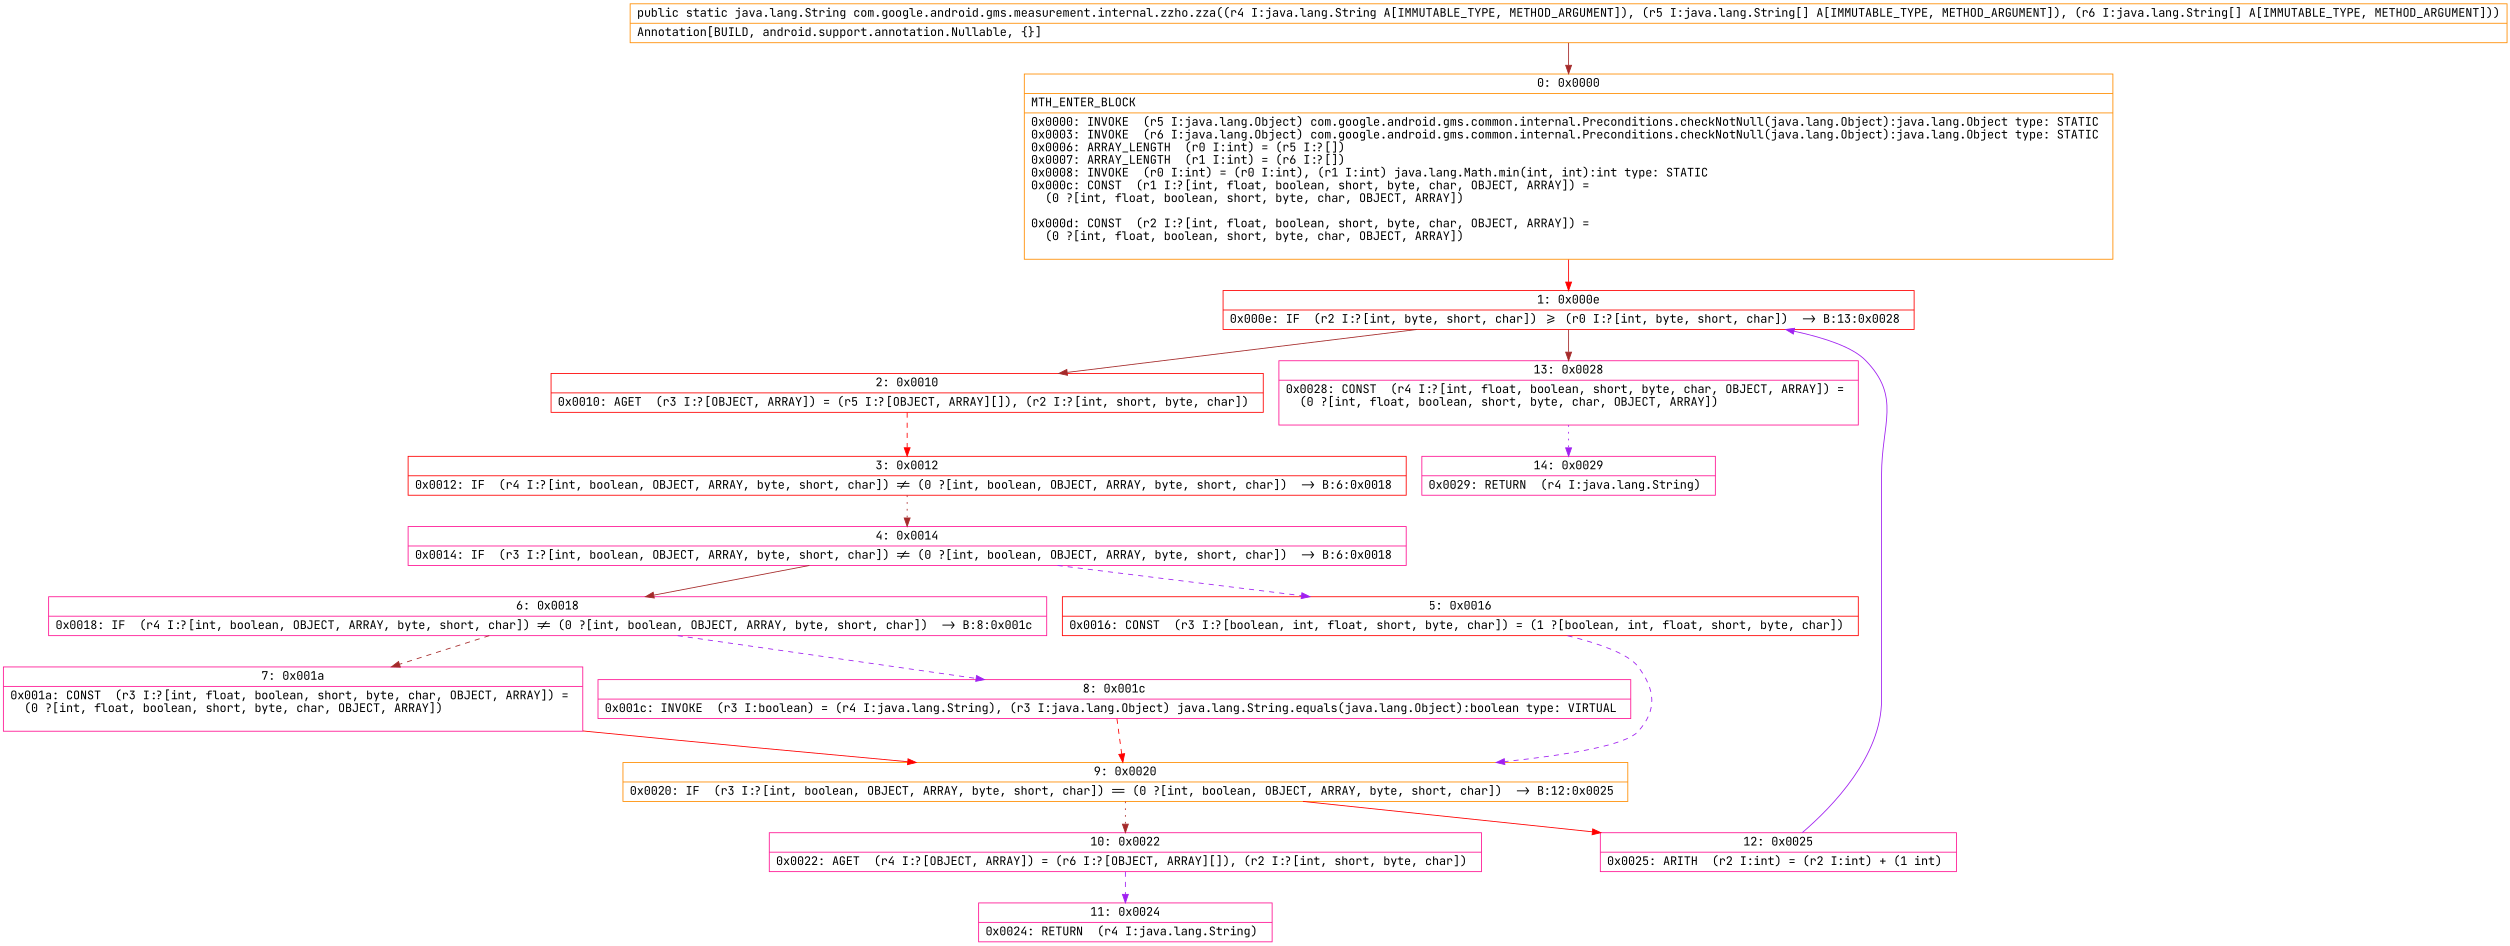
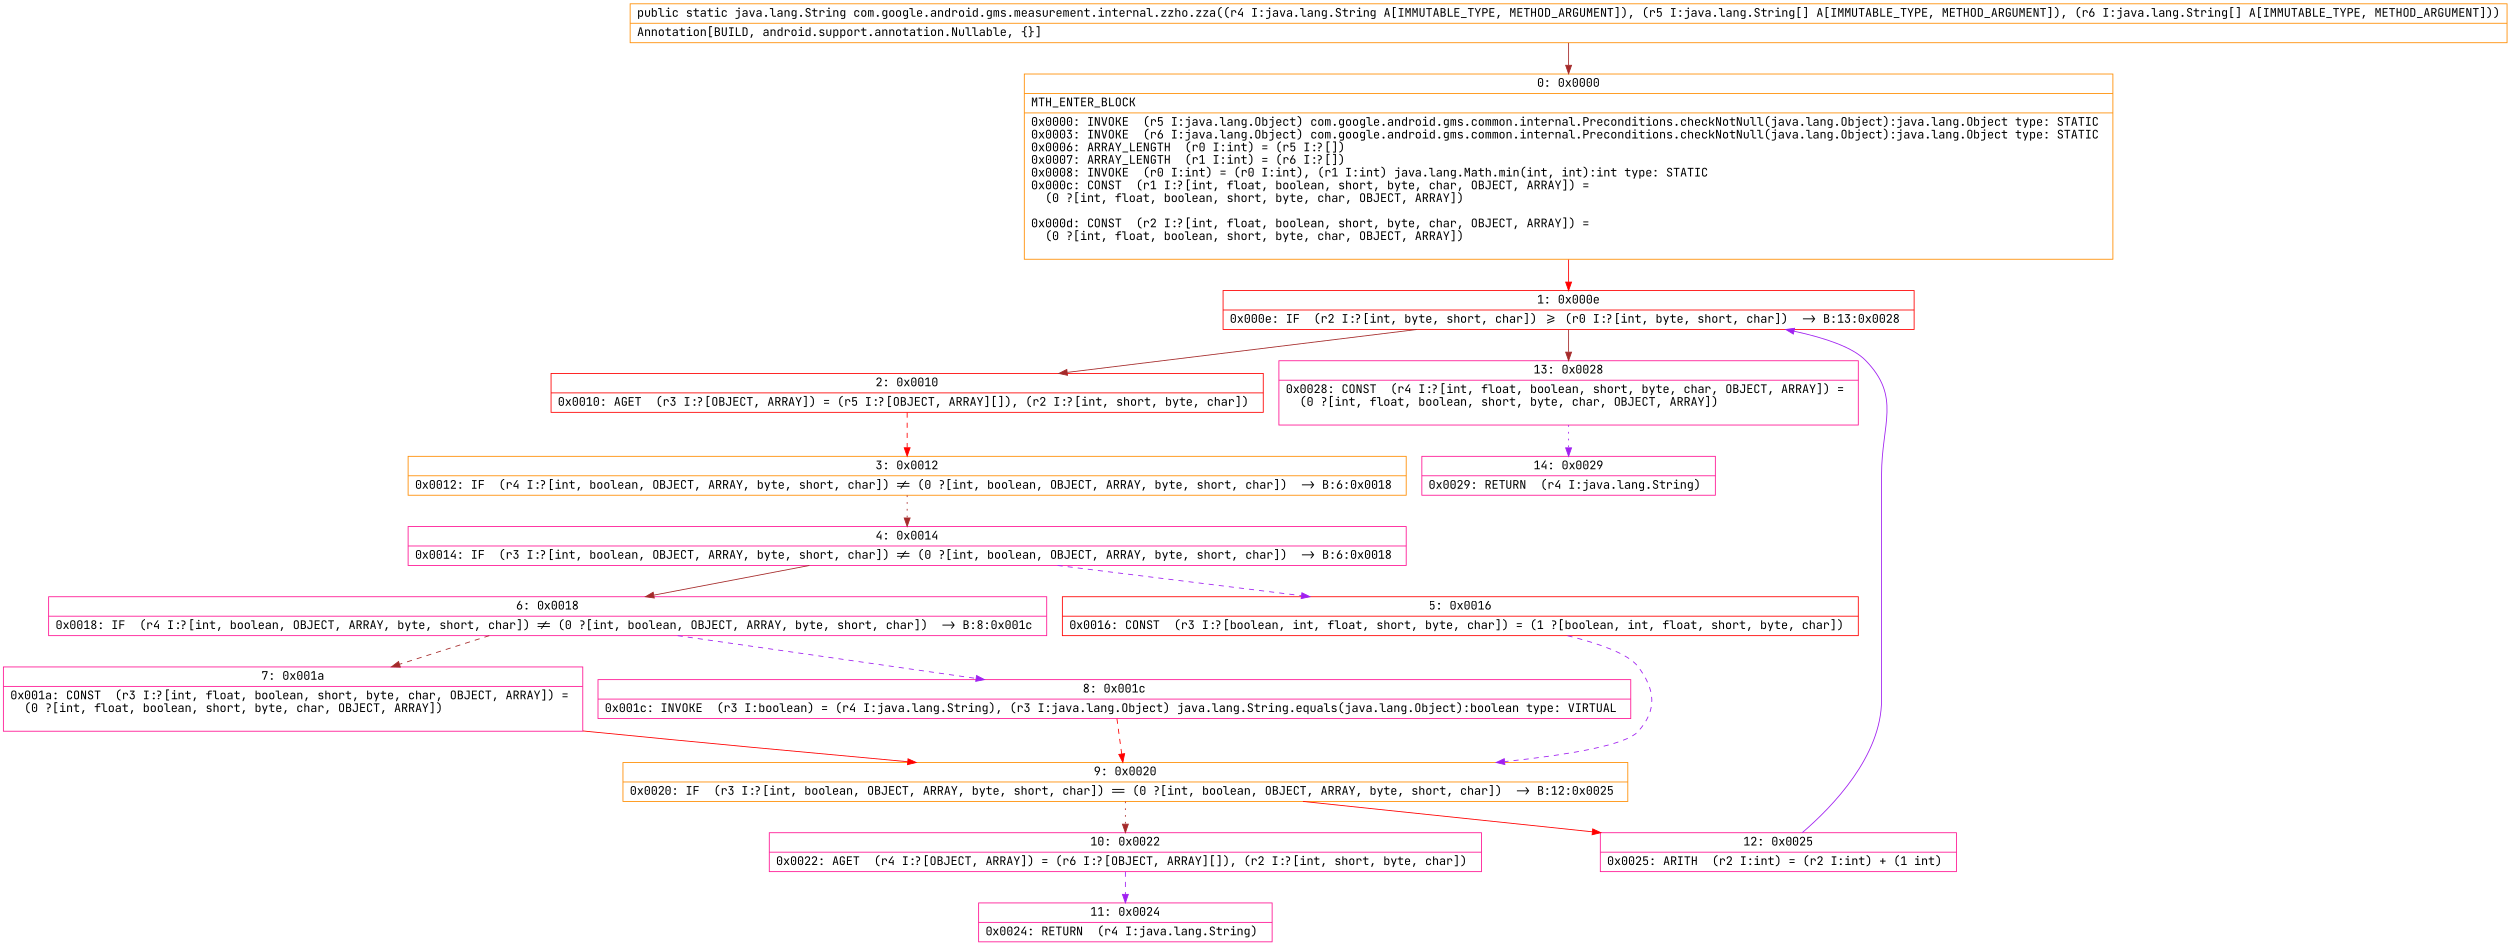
  digraph {
    fontname="JetBrains Mono"
    node [color=deeppink fontname="JetBrains Mono" shape=record]
    edge [color=brown fontname="JetBrains Mono" style=solid]
    n1 [color=darkorange label="{0\:\ 0x0000|MTH_ENTER_BLOCK\l|0x0000: INVOKE  (r5 I:java.lang.Object) com.google.android.gms.common.internal.Preconditions.checkNotNull(java.lang.Object):java.lang.Object type: STATIC \l0x0003: INVOKE  (r6 I:java.lang.Object) com.google.android.gms.common.internal.Preconditions.checkNotNull(java.lang.Object):java.lang.Object type: STATIC \l0x0006: ARRAY_LENGTH  (r0 I:int) = (r5 I:?[]) \l0x0007: ARRAY_LENGTH  (r1 I:int) = (r6 I:?[]) \l0x0008: INVOKE  (r0 I:int) = (r0 I:int), (r1 I:int) java.lang.Math.min(int, int):int type: STATIC \l0x000c: CONST  (r1 I:?[int, float, boolean, short, byte, char, OBJECT, ARRAY]) = \l  (0 ?[int, float, boolean, short, byte, char, OBJECT, ARRAY])\l \l0x000d: CONST  (r2 I:?[int, float, boolean, short, byte, char, OBJECT, ARRAY]) = \l  (0 ?[int, float, boolean, short, byte, char, OBJECT, ARRAY])\l \l}"]
    n2 [color=red label="{1\:\ 0x000e|0x000e: IF  (r2 I:?[int, byte, short, char]) \>= (r0 I:?[int, byte, short, char])  \-\> B:13:0x0028 \l}"]
    n3 [color=red label="{2\:\ 0x0010|0x0010: AGET  (r3 I:?[OBJECT, ARRAY]) = (r5 I:?[OBJECT, ARRAY][]), (r2 I:?[int, short, byte, char]) \l}"]
    n4 [label="{13\:\ 0x0028|0x0028: CONST  (r4 I:?[int, float, boolean, short, byte, char, OBJECT, ARRAY]) = \l  (0 ?[int, float, boolean, short, byte, char, OBJECT, ARRAY])\l \l}"]
-   n5 [color=red label="{3\:\ 0x0012|0x0012: IF  (r4 I:?[int, boolean, OBJECT, ARRAY, byte, short, char]) != (0 ?[int, boolean, OBJECT, ARRAY, byte, short, char])  \-\> B:6:0x0018 \l}"]
+   n5 [color=darkorange label="{3\:\ 0x0012|0x0012: IF  (r4 I:?[int, boolean, OBJECT, ARRAY, byte, short, char]) != (0 ?[int, boolean, OBJECT, ARRAY, byte, short, char])  \-\> B:6:0x0018 \l}"]
    n6 [label="{14\:\ 0x0029|0x0029: RETURN  (r4 I:java.lang.String) \l}"]
    n7 [label="{4\:\ 0x0014|0x0014: IF  (r3 I:?[int, boolean, OBJECT, ARRAY, byte, short, char]) != (0 ?[int, boolean, OBJECT, ARRAY, byte, short, char])  \-\> B:6:0x0018 \l}"]
    n8 [label="{6\:\ 0x0018|0x0018: IF  (r4 I:?[int, boolean, OBJECT, ARRAY, byte, short, char]) != (0 ?[int, boolean, OBJECT, ARRAY, byte, short, char])  \-\> B:8:0x001c \l}"]
    n9 [color=red label="{5\:\ 0x0016|0x0016: CONST  (r3 I:?[boolean, int, float, short, byte, char]) = (1 ?[boolean, int, float, short, byte, char]) \l}"]
    n10 [label="{7\:\ 0x001a|0x001a: CONST  (r3 I:?[int, float, boolean, short, byte, char, OBJECT, ARRAY]) = \l  (0 ?[int, float, boolean, short, byte, char, OBJECT, ARRAY])\l \l}"]
    n11 [label="{8\:\ 0x001c|0x001c: INVOKE  (r3 I:boolean) = (r4 I:java.lang.String), (r3 I:java.lang.Object) java.lang.String.equals(java.lang.Object):boolean type: VIRTUAL \l}"]
    n12 [color=darkorange label="{9\:\ 0x0020|0x0020: IF  (r3 I:?[int, boolean, OBJECT, ARRAY, byte, short, char]) == (0 ?[int, boolean, OBJECT, ARRAY, byte, short, char])  \-\> B:12:0x0025 \l}"]
    n13 [label="{10\:\ 0x0022|0x0022: AGET  (r4 I:?[OBJECT, ARRAY]) = (r6 I:?[OBJECT, ARRAY][]), (r2 I:?[int, short, byte, char]) \l}"]
    n14 [label="{12\:\ 0x0025|0x0025: ARITH  (r2 I:int) = (r2 I:int) + (1 int) \l}"]
    n15 [label="{11\:\ 0x0024|0x0024: RETURN  (r4 I:java.lang.String) \l}"]
    n16 [color=darkorange label="{public static java.lang.String com.google.android.gms.measurement.internal.zzho.zza((r4 I:java.lang.String A[IMMUTABLE_TYPE, METHOD_ARGUMENT]), (r5 I:java.lang.String[] A[IMMUTABLE_TYPE, METHOD_ARGUMENT]), (r6 I:java.lang.String[] A[IMMUTABLE_TYPE, METHOD_ARGUMENT]))  | Annotation[BUILD, android.support.annotation.Nullable, \{\}]\l}"]
    n1 -> n2 [color=red]
    n2 -> n3
    n2 -> n4
    n3 -> n5 [color=red style=dashed]
    n4 -> n6 [color=purple style=dotted]
    n5 -> n7 [style=dotted]
    n7 -> n8
    n7 -> n9 [color=purple style=dashed]
    n8 -> n10 [style=dashed]
    n8 -> n11 [color=purple style=dashed]
    n9 -> n12 [color=purple style=dashed]
    n10 -> n12 [color=red]
    n11 -> n12 [color=red style=dashed]
    n12 -> n13 [style=dotted]
    n12 -> n14 [color=red]
    n13 -> n15 [color=purple style=dashed]
    n14 -> n2 [color=purple]
    n16 -> n1
  }
